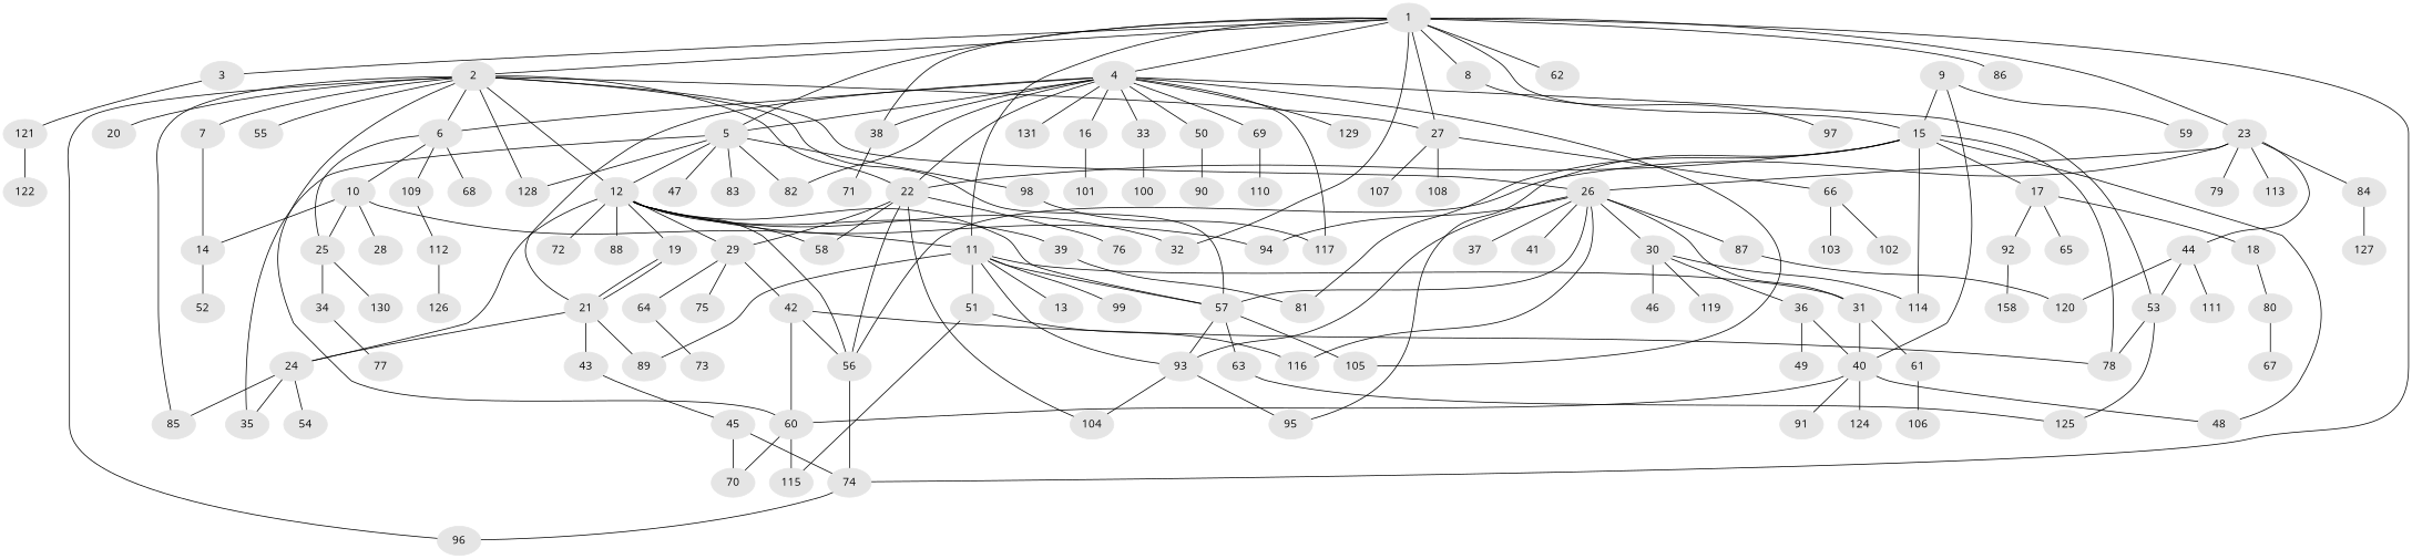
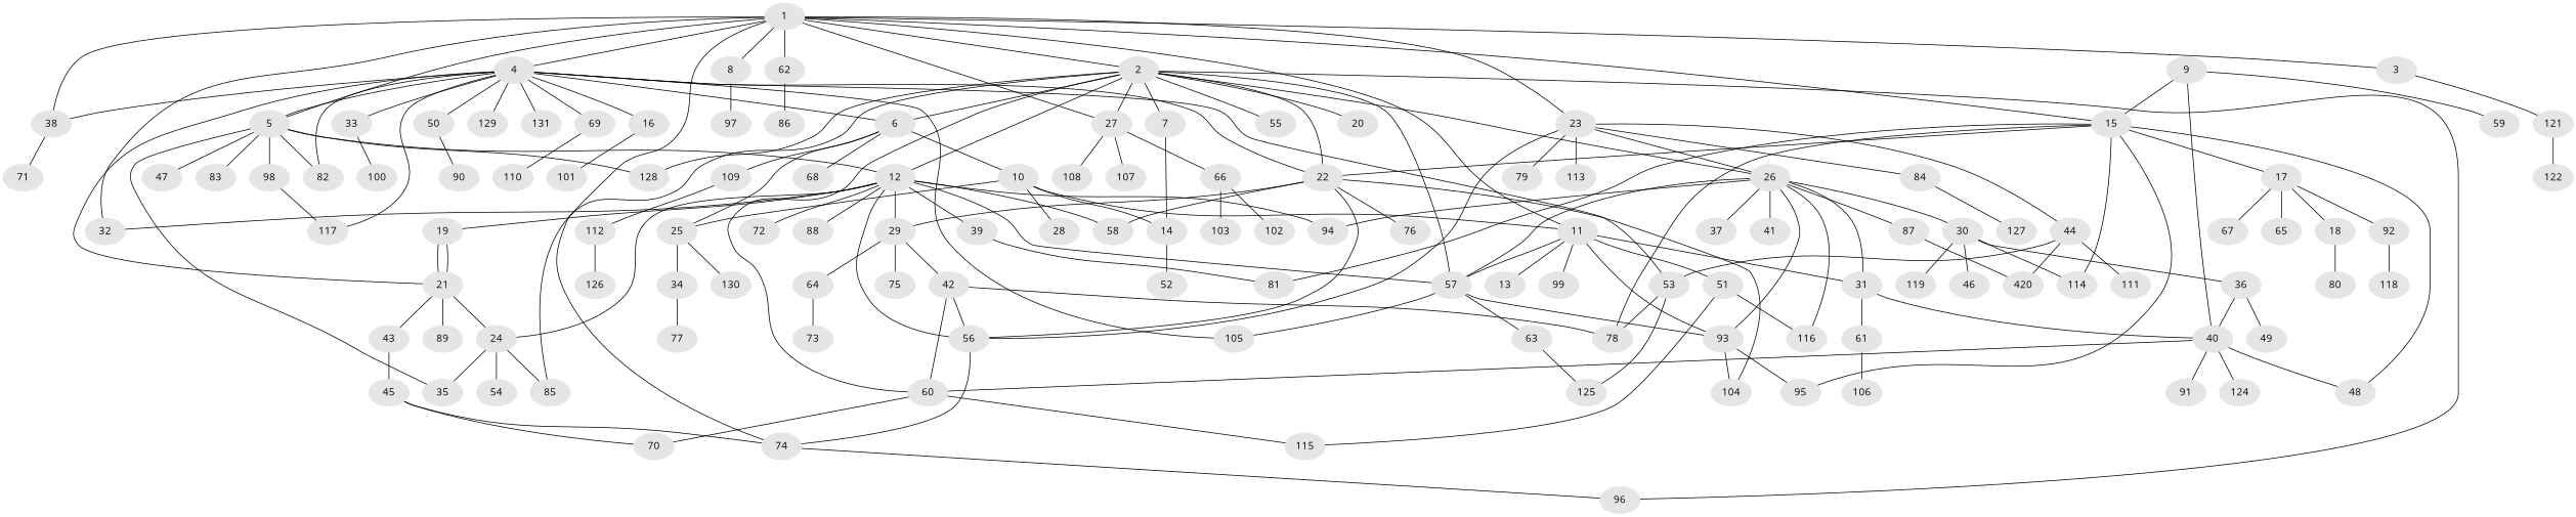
  graph {
    fontname="Open Sans"
    node [color=gray90 fontname="Open Sans" style=filled]
    edge [fontname="Open Sans"]
    1
    2
    3
    4
    5
    8
    11
    15
    23
    27
    32
    38
    62
    74
    86
    6
    7
    12
    20
    22
    26
    55
    57
    60
    85
    96
    128
    121
    82
    16
    21
    33
    50
    53
    69
    105
    117
    129
    131
    35
    47
    83
    98
    97
    13
    31
    51
    89
    93
    99
    17
    48
    78
    81
    95
    114
    56
    44
    79
    84
    113
    66
    107
    108
    71
    10
    25
    68
    109
    14
    19
    24
    29
    39
    58
    72
    88
    94
    76
    104
    30
    37
    41
    87
    116
    63
    70
    115
    125
    122
    9
    40
    59
    101
    43
    100
    90
    110
    28
    34
    130
    112
    52
    91
    124
    61
    54
    42
    64
    75
    18
    65
    67
    92
    80
-   118 [label=158]
+   118
    45
    111
-   120
+   120 [label=420]
    127
    77
    36
    46
    119
    102
    103
    73
    49
    106
    126
    1 -- 2
    1 -- 3
    1 -- 4
    1 -- 5
    1 -- 8
    1 -- 11
    1 -- 15
    1 -- 23
    1 -- 27
    1 -- 32
    1 -- 38
    1 -- 62
    1 -- 74
-   1 -- 86
+   62 -- 86
    2 -- 27
    2 -- 6
    2 -- 7
    2 -- 12
    2 -- 20
    2 -- 22
    2 -- 26
    2 -- 55
    2 -- 57
    2 -- 60
    2 -- 85
    2 -- 96
    2 -- 128
    3 -- 121
    4 -- 5
    4 -- 38
    4 -- 6
    4 -- 22
    4 -- 82
    4 -- 16
    4 -- 21
    4 -- 33
    4 -- 50
    4 -- 53
    4 -- 69
    4 -- 105
    4 -- 117
    4 -- 129
    4 -- 131
    5 -- 12
    5 -- 128
    5 -- 82
    5 -- 35
    5 -- 47
    5 -- 83
    5 -- 98
    8 -- 97
    11 -- 57
    11 -- 13
    11 -- 31
    11 -- 51
-   11 -- 89
    11 -- 93
    11 -- 99
    15 -- 22
    15 -- 17
    15 -- 48
    15 -- 78
    15 -- 81
    15 -- 95
    15 -- 114
    23 -- 26
    23 -- 56
    23 -- 44
    23 -- 79
    23 -- 84
    23 -- 113
    27 -- 66
    27 -- 107
    27 -- 108
    38 -- 71
    74 -- 96
    6 -- 10
    6 -- 25
    6 -- 68
    6 -- 109
    7 -- 14
    12 -- 32
    12 -- 57
    12 -- 56
    12 -- 19
    12 -- 24
    12 -- 29
    12 -- 39
    12 -- 58
    12 -- 72
    12 -- 88
    12 -- 94
    22 -- 56
    22 -- 29
    22 -- 58
    22 -- 76
    22 -- 104
    26 -- 57
    26 -- 31
    26 -- 93
    26 -- 94
    26 -- 30
    26 -- 37
    26 -- 41
    26 -- 87
    26 -- 116
    57 -- 105
    57 -- 93
    57 -- 63
    60 -- 70
    60 -- 115
    121 -- 122
    16 -- 101
    21 -- 89
    21 -- 24
    21 -- 43
    33 -- 100
    50 -- 90
    53 -- 78
    53 -- 125
    69 -- 110
    98 -- 117
    31 -- 40
    31 -- 61
    51 -- 116
    51 -- 115
    93 -- 95
    93 -- 104
    17 -- 18
    17 -- 65
-   80 -- 67
+   17 -- 67
    17 -- 92
    56 -- 74
    44 -- 53
    44 -- 111
    44 -- 120
    84 -- 127
    66 -- 102
    66 -- 103
    10 -- 11
    10 -- 25
    10 -- 14
    10 -- 28
    25 -- 34
    25 -- 130
    109 -- 112
    14 -- 52
    19 -- 21
    19 -- 21
    24 -- 85
    24 -- 35
    24 -- 54
    29 -- 42
    29 -- 64
    29 -- 75
    39 -- 81
    30 -- 114
    30 -- 36
    30 -- 46
    30 -- 119
    87 -- 120
    63 -- 125
    9 -- 15
    9 -- 40
    9 -- 59
    40 -- 60
    40 -- 48
    40 -- 91
    40 -- 124
    43 -- 45
    34 -- 77
    112 -- 126
    61 -- 106
    42 -- 60
    42 -- 78
    42 -- 56
    64 -- 73
    18 -- 80
    92 -- 118
    45 -- 74
    45 -- 70
    36 -- 40
    36 -- 49
  }
